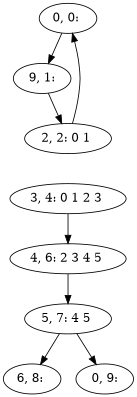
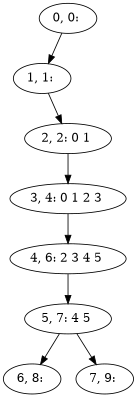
  digraph {
    n1 [label="0, 0: "]
-   n2 [label="9, 1:"]
+   n2 [label="1, 1: "]
    n3 [label="2, 2: 0 1 "]
    n4 [label="3, 4: 0 1 2 3 "]
    n5 [label="4, 6: 2 3 4 5 "]
    n6 [label="5, 7: 4 5 "]
    n7 [label="6, 8: "]
-   n8 [label="0, 9:"]
+   n8 [label="7, 9: "]
    n1 -> n2
    n2 -> n3
-   n3 -> n1
+   n3 -> n4
    n4 -> n5
    n5 -> n6
    n6 -> n7
    n6 -> n8
  }
